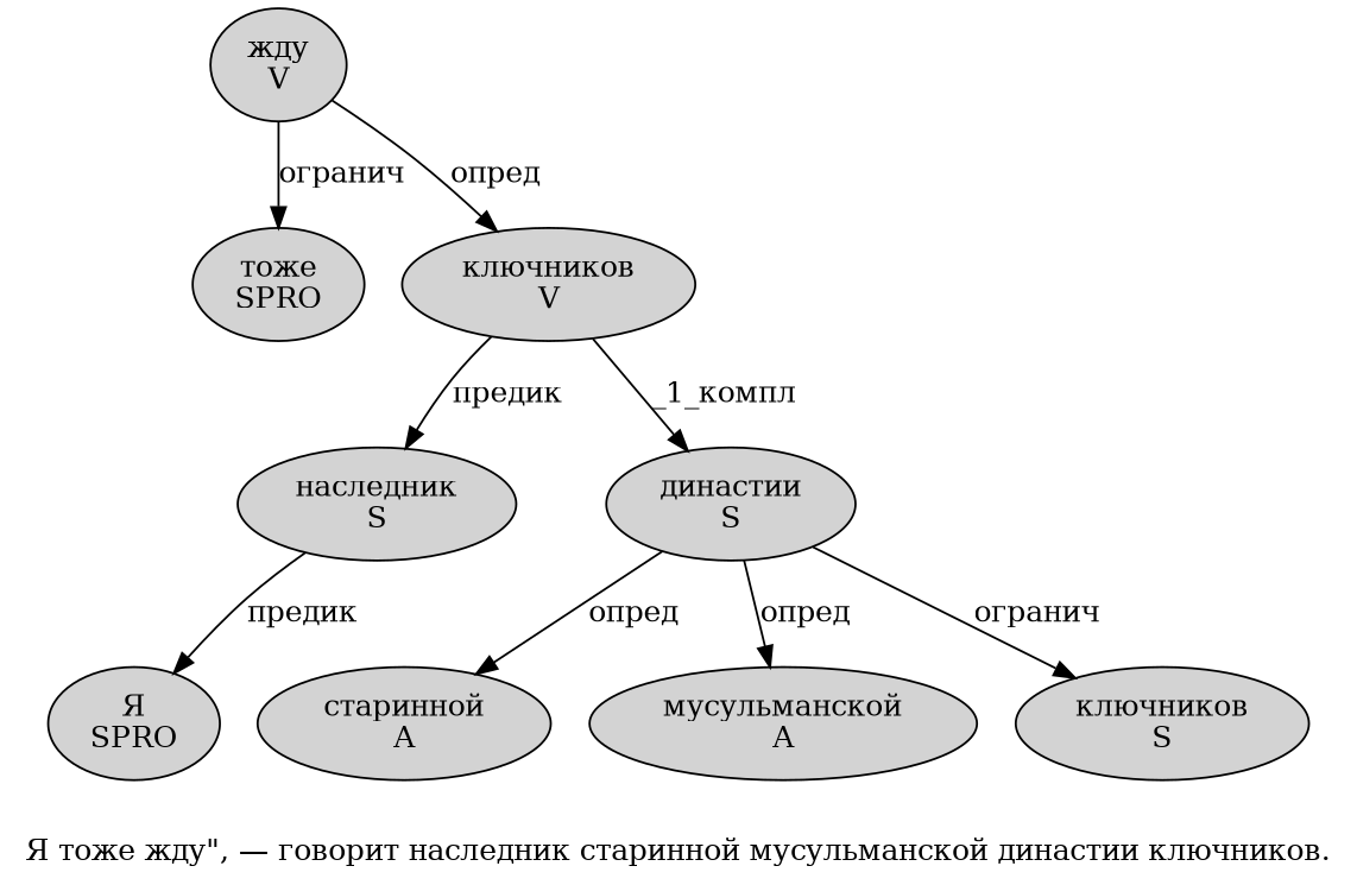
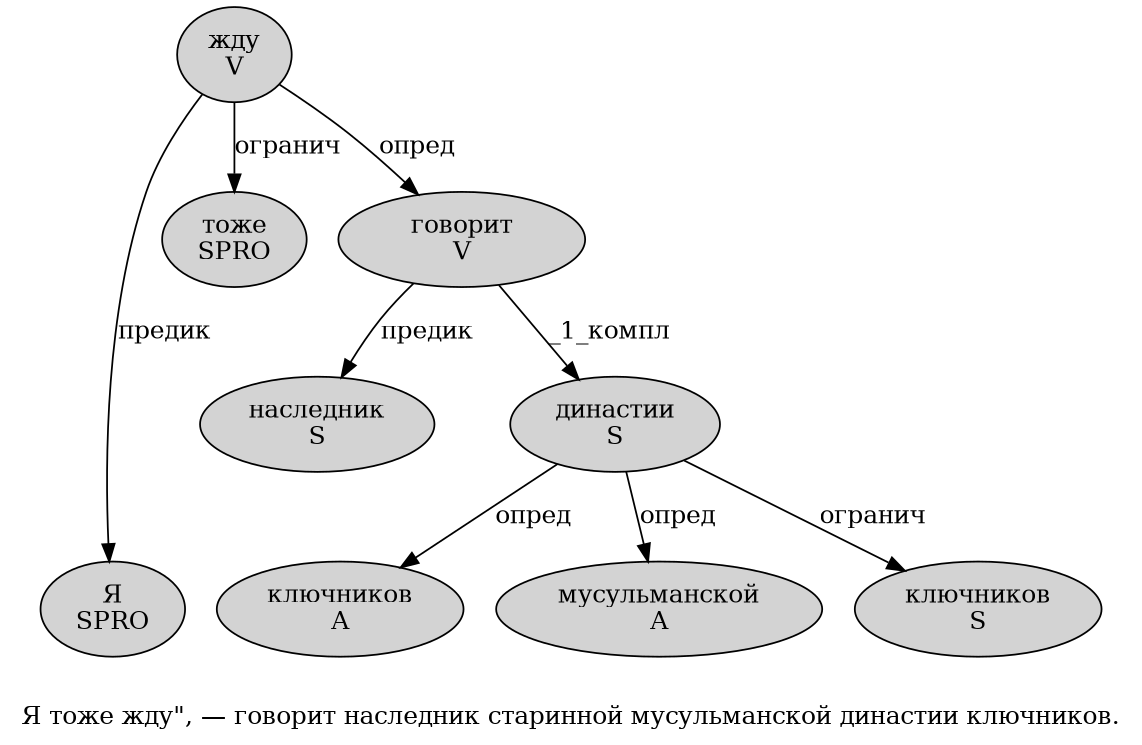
  digraph {
    label="Я тоже жду\", — говорит наследник старинной мусульманской династии ключников."
    node [fillcolor=lightgray penwidth=1 shape=ellipse style=filled]
    n1 [label="Я\nSPRO"]
    n2 [label="тоже\nSPRO"]
    n3 [label="жду\nV"]
-   n4 [label="ключников\nV"]
+   n4 [label="говорит\nV"]
    n5 [label="наследник\nS"]
    n6 [label="династии\nS"]
-   n7 [label="старинной\nA"]
+   n7 [label="ключников\nA"]
    n8 [label="мусульманской\nA"]
    n9 [label="ключников\nS"]
-   n5 -> n1 [label="предик"]
+   n3 -> n1 [label="предик"]
    n3 -> n2 [label="огранич"]
    n3 -> n4 [label="опред"]
    n4 -> n5 [label="предик"]
    n4 -> n6 [label="_1_компл"]
    n6 -> n7 [label="опред"]
    n6 -> n8 [label="опред"]
    n6 -> n9 [label="огранич"]
  }
